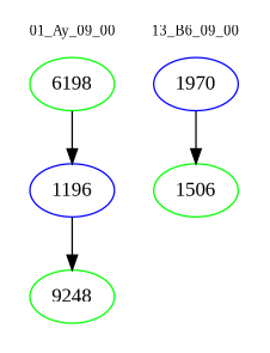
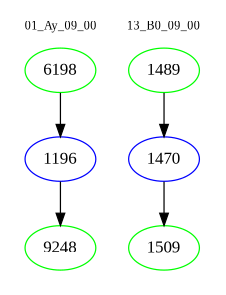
  digraph {
    fontname="Liberation Serif"
    node [color=green fontname="Liberation Serif"]
    edge [color=black fontname="Liberation Serif"]
    n1 [label=6198]
    n2 [color=blue label=1196]
    n3 [label=9248]
-   n5 [color=blue label=1970]
-   n6 [label=1506]
+   n4 [label=1489]
+   n5 [color=blue label=1470]
+   n6 [label=1509]
    subgraph cluster_1 {
      color=white
      fontsize=10
      label="01_Ay_09_00"
      n1
      n2
      n3
    }
    subgraph cluster_2 {
      color=white
      fontsize=10
-     label="13_B6_09_00"
+     label="13_B0_09_00"
+     n4
      n5
      n6
    }
    n1 -> n2
    n2 -> n3
+   n4 -> n5
    n5 -> n6
  }
